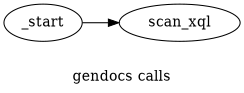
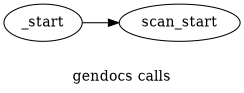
  digraph {
    label="gendocs calls"
    rankdir=LR
    _start
-   scan_xql
+   scan_xql [label=scan_start]
    _start -> scan_xql
  }
